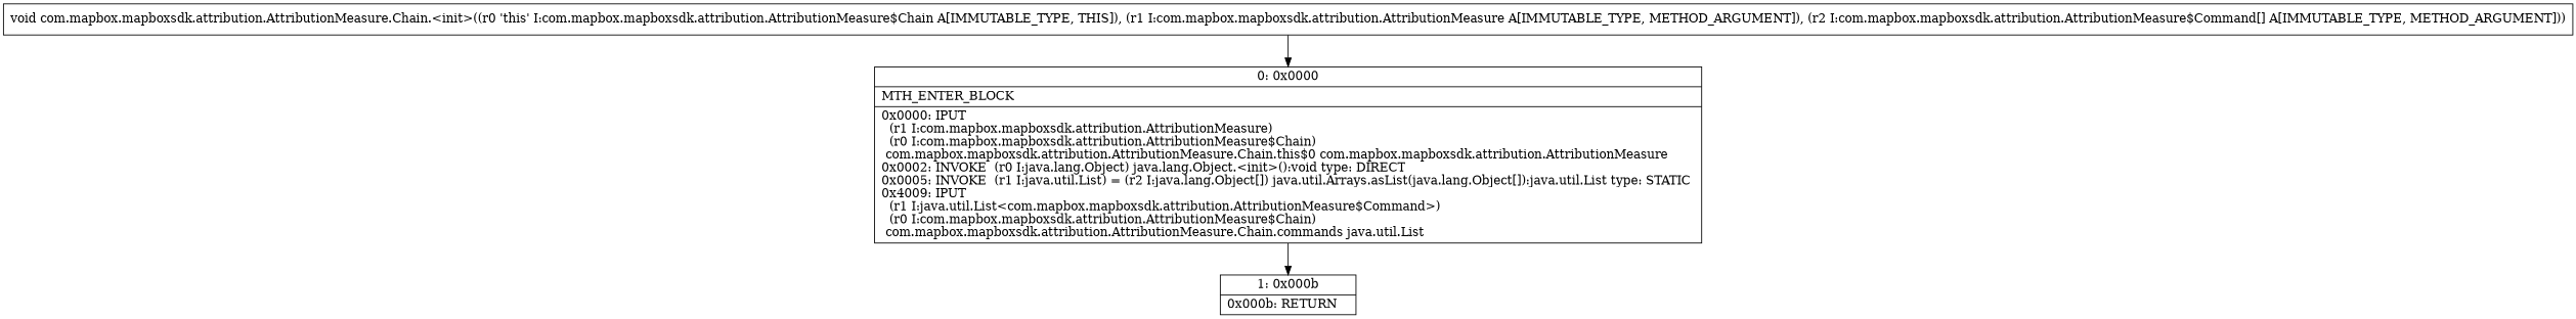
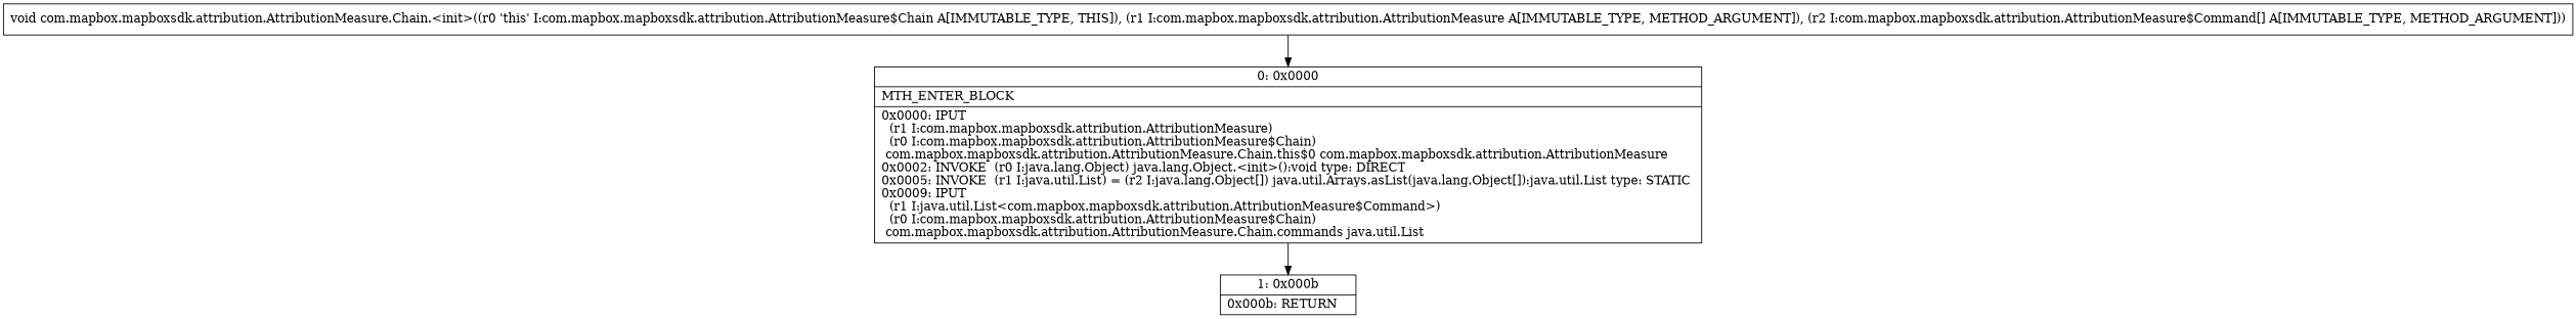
  digraph {
    node [shape=record]
    edge [style=solid]
-   n1 [label="{0\:\ 0x0000|MTH_ENTER_BLOCK\l|0x0000: IPUT  \l  (r1 I:com.mapbox.mapboxsdk.attribution.AttributionMeasure)\l  (r0 I:com.mapbox.mapboxsdk.attribution.AttributionMeasure$Chain)\l com.mapbox.mapboxsdk.attribution.AttributionMeasure.Chain.this$0 com.mapbox.mapboxsdk.attribution.AttributionMeasure \l0x0002: INVOKE  (r0 I:java.lang.Object) java.lang.Object.\<init\>():void type: DIRECT \l0x0005: INVOKE  (r1 I:java.util.List) = (r2 I:java.lang.Object[]) java.util.Arrays.asList(java.lang.Object[]):java.util.List type: STATIC \l0x4009: IPUT  \l  (r1 I:java.util.List\<com.mapbox.mapboxsdk.attribution.AttributionMeasure$Command\>)\l  (r0 I:com.mapbox.mapboxsdk.attribution.AttributionMeasure$Chain)\l com.mapbox.mapboxsdk.attribution.AttributionMeasure.Chain.commands java.util.List \l}"]
+   n1 [label="{0\:\ 0x0000|MTH_ENTER_BLOCK\l|0x0000: IPUT  \l  (r1 I:com.mapbox.mapboxsdk.attribution.AttributionMeasure)\l  (r0 I:com.mapbox.mapboxsdk.attribution.AttributionMeasure$Chain)\l com.mapbox.mapboxsdk.attribution.AttributionMeasure.Chain.this$0 com.mapbox.mapboxsdk.attribution.AttributionMeasure \l0x0002: INVOKE  (r0 I:java.lang.Object) java.lang.Object.\<init\>():void type: DIRECT \l0x0005: INVOKE  (r1 I:java.util.List) = (r2 I:java.lang.Object[]) java.util.Arrays.asList(java.lang.Object[]):java.util.List type: STATIC \l0x0009: IPUT  \l  (r1 I:java.util.List\<com.mapbox.mapboxsdk.attribution.AttributionMeasure$Command\>)\l  (r0 I:com.mapbox.mapboxsdk.attribution.AttributionMeasure$Chain)\l com.mapbox.mapboxsdk.attribution.AttributionMeasure.Chain.commands java.util.List \l}"]
    n2 [label="{1\:\ 0x000b|0x000b: RETURN   \l}"]
    n3 [label="{void com.mapbox.mapboxsdk.attribution.AttributionMeasure.Chain.\<init\>((r0 'this' I:com.mapbox.mapboxsdk.attribution.AttributionMeasure$Chain A[IMMUTABLE_TYPE, THIS]), (r1 I:com.mapbox.mapboxsdk.attribution.AttributionMeasure A[IMMUTABLE_TYPE, METHOD_ARGUMENT]), (r2 I:com.mapbox.mapboxsdk.attribution.AttributionMeasure$Command[] A[IMMUTABLE_TYPE, METHOD_ARGUMENT])) }"]
    n1 -> n2
    n3 -> n1
  }
